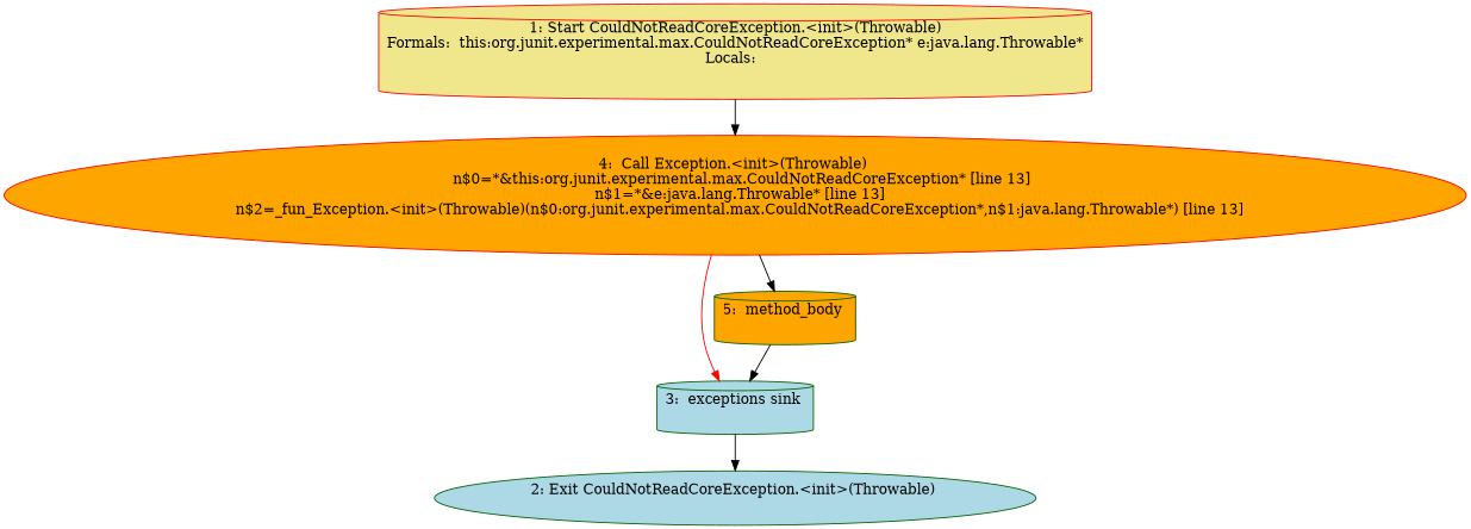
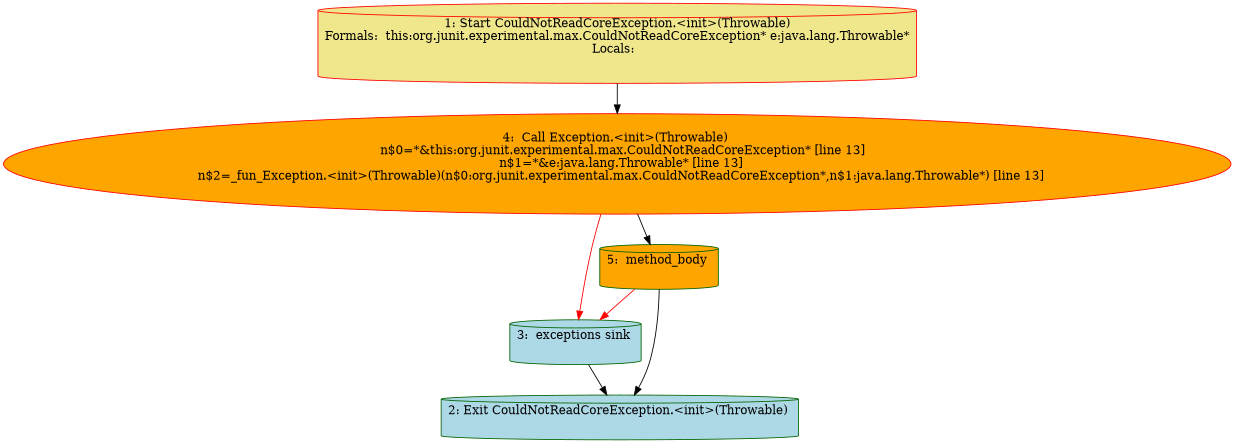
  digraph {
    node [color=darkgreen fillcolor=orange shape=cylinder style=filled]
    n1 [color=red fillcolor=khaki label="1: Start CouldNotReadCoreException.<init>(Throwable)\nFormals:  this:org.junit.experimental.max.CouldNotReadCoreException* e:java.lang.Throwable*\nLocals:  \n  "]
    n2 [color=red label="4:  Call Exception.<init>(Throwable) \n   n$0=*&this:org.junit.experimental.max.CouldNotReadCoreException* [line 13]\n  n$1=*&e:java.lang.Throwable* [line 13]\n  n$2=_fun_Exception.<init>(Throwable)(n$0:org.junit.experimental.max.CouldNotReadCoreException*,n$1:java.lang.Throwable*) [line 13]\n " shape=ellipse]
    n3 [fillcolor=lightblue label="3:  exceptions sink \n  "]
    n4 [label="5:  method_body \n  "]
-   n5 [fillcolor=lightblue label="2: Exit CouldNotReadCoreException.<init>(Throwable) \n  " shape=ellipse]
+   n5 [fillcolor=lightblue label="2: Exit CouldNotReadCoreException.<init>(Throwable) \n  "]
    n1 -> n2
    n2 -> n3 [color=red]
    n2 -> n4
    n3 -> n5
-   n4 -> n3 [color=black]
+   n4 -> n3 [color=red]
+   n4 -> n5
  }
